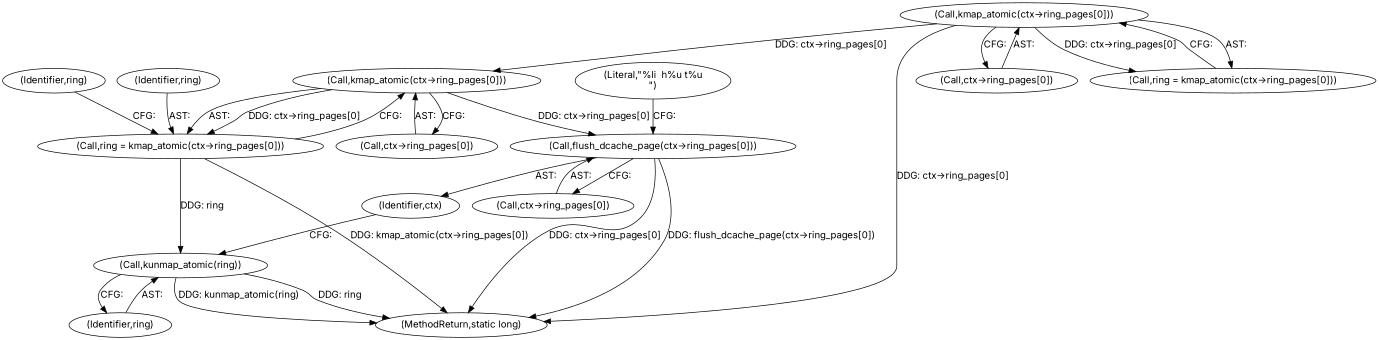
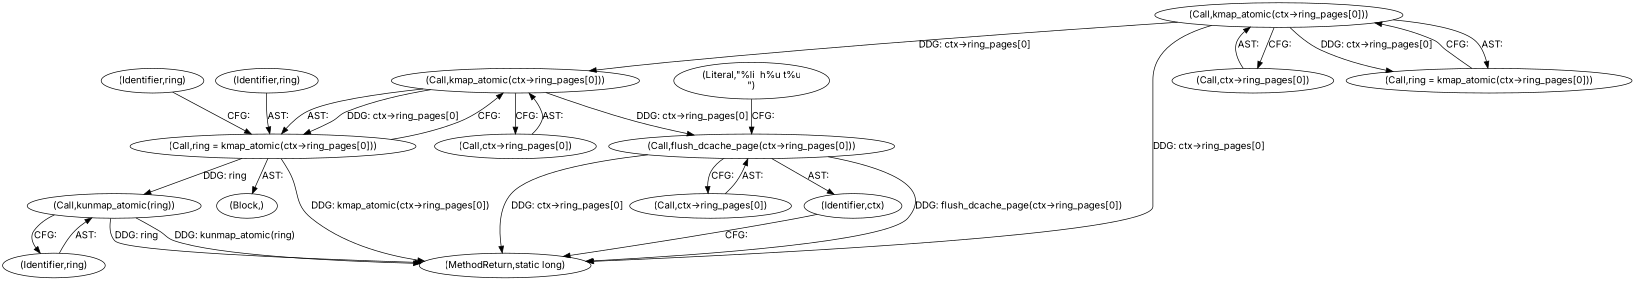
  digraph {
    fontname=Inter
    node [fontname=Inter]
    edge [fontname=Inter]
    n1 [label="(Call,kmap_atomic(ctx->ring_pages[0]))"]
    n2 [label="(Call,ring = kmap_atomic(ctx->ring_pages[0]))"]
    n3 [label="(Call,flush_dcache_page(ctx->ring_pages[0]))"]
    n4 [label="(Call,ctx->ring_pages[0])"]
    n5 [label="(MethodReturn,static long)"]
    n6 [label="(Call,kunmap_atomic(ring))"]
+   n7 [label="(Block,)"]
    n8 [label="(Call,ctx->ring_pages[0])"]
    n9 [label="(Identifier,ctx)"]
    n10 [label="(Call,kmap_atomic(ctx->ring_pages[0]))"]
    n11 [label="(Call,ctx->ring_pages[0])"]
    n12 [label="(Call,ring = kmap_atomic(ctx->ring_pages[0]))"]
    n13 [label="(Identifier,ring)"]
    n14 [label="(Literal,\"%li  h%u t%u\n\")"]
    n15 [label="(Identifier,ring)"]
    n16 [label="(Identifier,ring)"]
    n1 -> n2 [label="AST: "]
    n1 -> n2 [label="DDG: ctx->ring_pages[0]"]
    n1 -> n3 [label="DDG: ctx->ring_pages[0]"]
    n1 -> n4 [label="CFG: "]
    n2 -> n1 [label="CFG: "]
    n2 -> n5 [label="DDG: kmap_atomic(ctx->ring_pages[0])"]
    n2 -> n6 [label="DDG: ring"]
+   n2 -> n7 [label="AST: "]
    n3 -> n5 [label="DDG: flush_dcache_page(ctx->ring_pages[0])"]
    n3 -> n5 [label="DDG: ctx->ring_pages[0]"]
    n3 -> n8 [label="CFG: "]
    n3 -> n9 [label="AST: "]
    n4 -> n1 [label="AST: "]
    n6 -> n5 [label="DDG: ring"]
    n6 -> n5 [label="DDG: kunmap_atomic(ring)"]
    n6 -> n13 [label="CFG: "]
    n8 -> n3 [label="AST: "]
-   n9 -> n6 [label="CFG: "]
+   n9 -> n5 [label="CFG: "]
    n10 -> n1 [label="DDG: ctx->ring_pages[0]"]
    n10 -> n5 [label="DDG: ctx->ring_pages[0]"]
    n10 -> n11 [label="CFG: "]
    n10 -> n12 [label="AST: "]
    n10 -> n12 [label="DDG: ctx->ring_pages[0]"]
    n11 -> n10 [label="AST: "]
    n12 -> n10 [label="CFG: "]
    n13 -> n6 [label="AST: "]
    n14 -> n3 [label="CFG: "]
    n15 -> n2 [label="CFG: "]
    n16 -> n2 [label="AST: "]
  }
